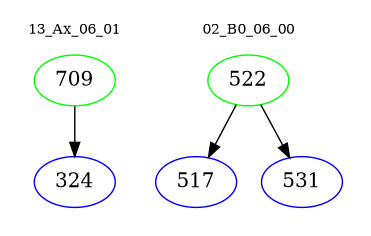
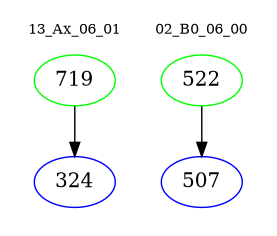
  digraph {
    node [color=blue]
    edge [color=black]
-   n1 [color=green label=709]
+   n1 [color=green label=719]
    n2 [label=324]
    n3 [color=green label=522]
-   n4 [label=517]
-   n5 [label=531]
+   n4 [label=507]
    subgraph cluster_1 {
      color=white
      fontsize=10
      label="13_Ax_06_01"
      n1
      n2
    }
    subgraph cluster_2 {
      color=white
      fontsize=10
      label="02_B0_06_00"
      n3
      n4
-     n5
    }
    n1 -> n2
    n3 -> n4
-   n3 -> n5
  }
